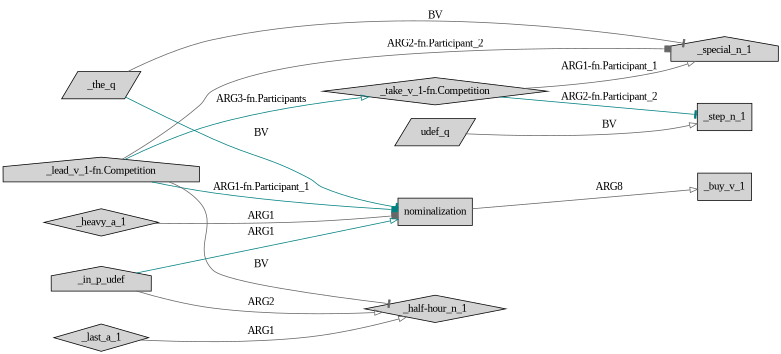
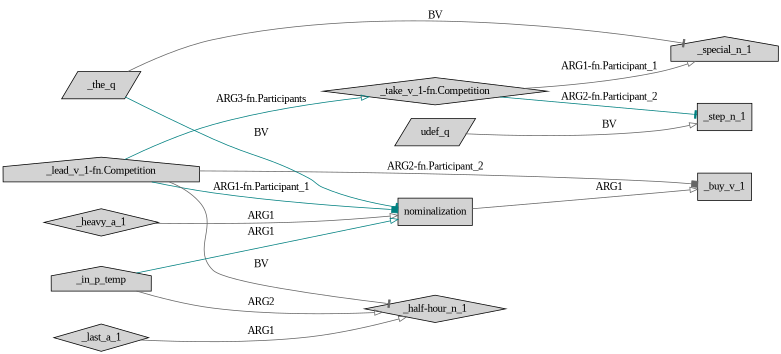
  digraph {
    fontname="Liberation Serif"
    rankdir=LR
    node [fontname="Liberation Serif" shape=diamond style=filled]
    edge [arrowhead=onormal color=gray40 fontname="Liberation Serif"]
    "_lead_v_1-fn.Competition" [shape=house]
    "_take_v_1-fn.Competition"
    n3 [label=_special_n_1 shape=house]
    nominalization [shape=box]
    "_half-hour_n_1"
    _step_n_1 [shape=box]
    _buy_v_1 [shape=box]
    _the_q [shape=parallelogram]
    _heavy_a_1
    _last_a_1
-   _in_p_temp [shape=house label=_in_p_udef]
+   _in_p_temp [shape=house]
    udef_q [shape=parallelogram]
    "_lead_v_1-fn.Competition" -> "_take_v_1-fn.Competition" [color=teal label="ARG3-fn.Participants"]
-   "_lead_v_1-fn.Competition" -> n3 [arrowhead=box label="ARG2-fn.Participant_2"]
+   "_lead_v_1-fn.Competition" -> _buy_v_1 [arrowhead=box label="ARG2-fn.Participant_2"]
    "_lead_v_1-fn.Competition" -> nominalization [arrowhead=box color=teal label="ARG1-fn.Participant_1"]
    "_lead_v_1-fn.Competition" -> "_half-hour_n_1" [arrowhead=tee label=BV]
    "_take_v_1-fn.Competition" -> n3 [label="ARG1-fn.Participant_1"]
    "_take_v_1-fn.Competition" -> _step_n_1 [arrowhead=tee color=teal label="ARG2-fn.Participant_2"]
-   nominalization -> _buy_v_1 [label=ARG8]
+   nominalization -> _buy_v_1 [label=ARG1]
    _the_q -> n3 [arrowhead=tee label=BV]
    _the_q -> nominalization [arrowhead=tee color=teal label=BV]
-   _heavy_a_1 -> nominalization [arrowhead=box label=ARG1]
+   _heavy_a_1 -> nominalization [label=ARG1]
    _last_a_1 -> "_half-hour_n_1" [label=ARG1]
    _in_p_temp -> nominalization [color=teal label=ARG1]
    _in_p_temp -> "_half-hour_n_1" [label=ARG2]
    udef_q -> _step_n_1 [label=BV]
  }
